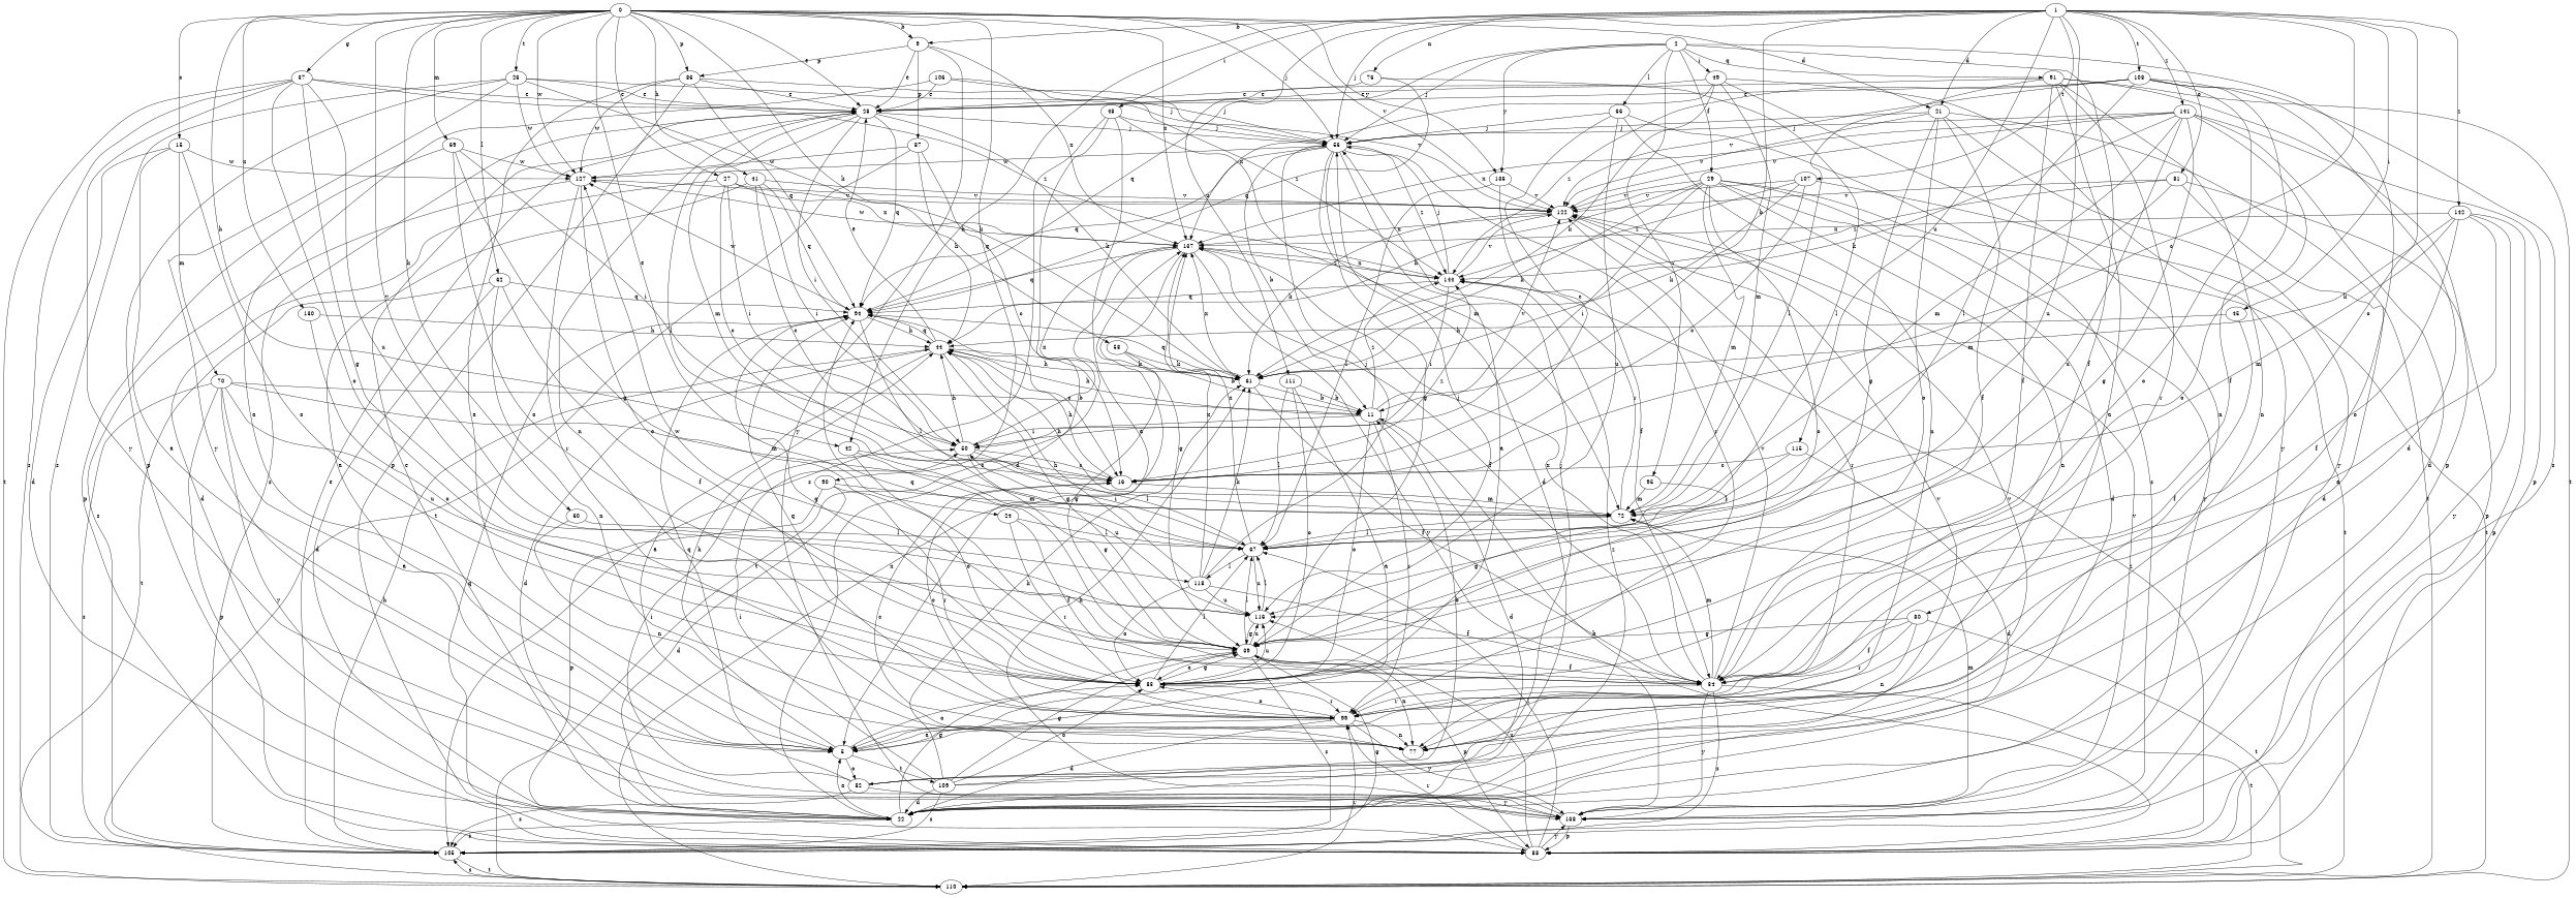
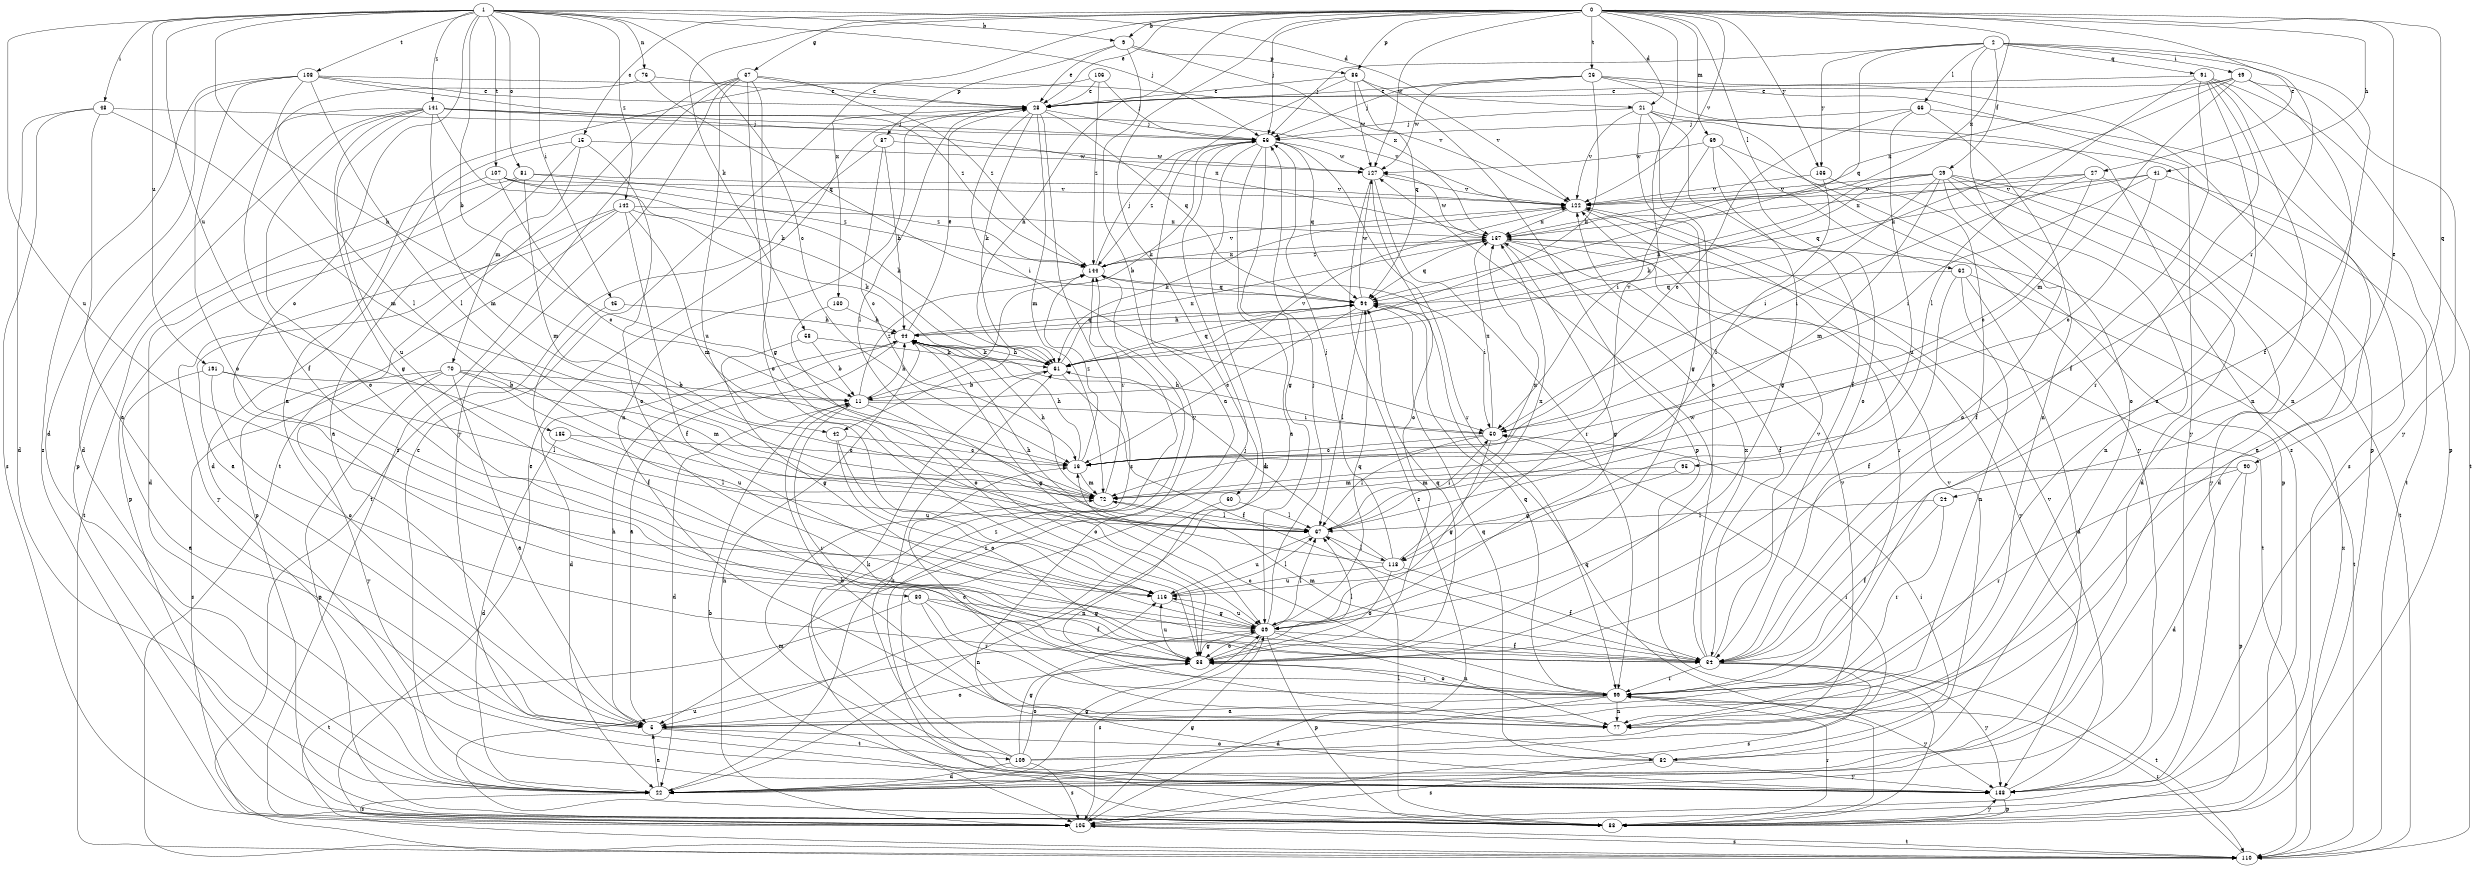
  strict digraph {
    0
    9
    15
    n4 [label=21]
    24
    26
    27
    28
    37
    41
    42
    56
    58
    60
    62
    69
    86
    90
    118
    122
    127
    130
    n23 [label=137]
    136
    87
    138
    5
    83
    22
    70
    34
    39
    110
    99
    67
    105
    61
    88
    16
    50
    94
    72
    77
    116
    144
    11
    44
    1
    45
    48
    76
    80
    81
    107
    108
-   111
-   115
+   111 [label=191]
+   115 [label=185]
    141
    142
    2
    29
    49
    66
    82
    91
    95
    109
    106
    0 -> 9 [label=b]
    0 -> 15 [label=c]
    0 -> n4 [label=d]
    0 -> 24 [label=e]
    0 -> 26 [label=t]
    0 -> 27 [label=e]
    0 -> 28 [label=e]
    0 -> 37 [label=g]
    0 -> 41 [label=h]
    0 -> 42 [label=h]
    0 -> 56 [label=j]
    0 -> 58 [label=k]
    0 -> 60 [label=k]
    0 -> 62 [label=l]
    0 -> 69 [label=m]
    0 -> 86 [label=p]
    0 -> 90 [label=q]
    0 -> 118 [label=v]
    0 -> 122 [label=v]
    0 -> 127 [label=w]
    0 -> 130 [label=x]
    0 -> n23 [label=x]
    0 -> 136 [label=y]
    9 -> 28 [label=e]
    9 -> 86 [label=p]
    9 -> n23 [label=x]
    9 -> 87 [label=p]
    9 -> 138 [label=y]
    15 -> 127 [label=w]
    15 -> 5 [label=a]
    15 -> 83 [label=o]
    15 -> 22 [label=d]
    15 -> 70 [label=m]
    n4 -> 56 [label=j]
    n4 -> 122 [label=v]
    n4 -> 138 [label=y]
    n4 -> 83 [label=o]
    n4 -> 34 [label=f]
    n4 -> 39 [label=g]
    n4 -> 110 [label=t]
    24 -> 34 [label=f]
    24 -> 99 [label=r]
    24 -> 67 [label=l]
    26 -> 28 [label=e]
    26 -> 56 [label=j]
    26 -> 127 [label=w]
    26 -> 138 [label=y]
    26 -> 105 [label=s]
    26 -> 61 [label=k]
    26 -> 88 [label=p]
    27 -> 122 [label=v]
    27 -> n23 [label=x]
    27 -> 22 [label=d]
    27 -> 16 [label=c]
    27 -> 50 [label=i]
    28 -> 56 [label=j]
    28 -> 67 [label=l]
    28 -> 105 [label=s]
    28 -> 61 [label=k]
    28 -> 50 [label=i]
    28 -> 94 [label=q]
    28 -> 72 [label=m]
    28 -> 77 [label=n]
    37 -> 28 [label=e]
    37 -> 138 [label=y]
    37 -> 83 [label=o]
    37 -> 39 [label=g]
    37 -> 110 [label=t]
    37 -> 105 [label=s]
    37 -> 116 [label=u]
    37 -> 144 [label=z]
    41 -> 122 [label=v]
    41 -> 5 [label=a]
    41 -> 16 [label=c]
    41 -> 50 [label=i]
    41 -> 94 [label=q]
    42 -> 83 [label=o]
    42 -> 16 [label=c]
    42 -> 116 [label=u]
    56 -> 127 [label=w]
    56 -> 5 [label=a]
    56 -> 22 [label=d]
    56 -> 39 [label=g]
    56 -> 99 [label=r]
    56 -> 94 [label=q]
    56 -> 144 [label=z]
    56 -> 11 [label=b]
    58 -> 39 [label=g]
    58 -> 61 [label=k]
    58 -> 11 [label=b]
    60 -> 67 [label=l]
    60 -> 77 [label=n]
    62 -> 22 [label=d]
    62 -> 34 [label=f]
    62 -> 110 [label=t]
    62 -> 94 [label=q]
    62 -> 77 [label=n]
    69 -> 127 [label=w]
    69 -> 83 [label=o]
    69 -> 39 [label=g]
    69 -> 88 [label=p]
    69 -> 50 [label=i]
    86 -> 28 [label=e]
    86 -> 122 [label=v]
    86 -> 127 [label=w]
    86 -> 5 [label=a]
    86 -> 88 [label=p]
    86 -> 94 [label=q]
    90 -> 22 [label=d]
    90 -> 99 [label=r]
    90 -> 88 [label=p]
    90 -> 72 [label=m]
    118 -> 56 [label=j]
    118 -> n23 [label=x]
    118 -> 83 [label=o]
    118 -> 34 [label=f]
    118 -> 61 [label=k]
    118 -> 116 [label=u]
    118 -> 44 [label=h]
    122 -> n23 [label=x]
    122 -> 99 [label=r]
    122 -> 61 [label=k]
    127 -> 122 [label=v]
    127 -> 83 [label=o]
    127 -> 99 [label=r]
    127 -> 105 [label=s]
    130 -> 83 [label=o]
    130 -> 44 [label=h]
    n23 -> 127 [label=w]
    n23 -> 138 [label=y]
    n23 -> 34 [label=f]
    n23 -> 39 [label=g]
    n23 -> 110 [label=t]
    n23 -> 94 [label=q]
    n23 -> 144 [label=z]
    136 -> 122 [label=v]
    136 -> 34 [label=f]
    136 -> 67 [label=l]
    87 -> 127 [label=w]
    87 -> 110 [label=t]
    87 -> 16 [label=c]
    87 -> 44 [label=h]
    138 -> 122 [label=v]
    138 -> 61 [label=k]
    138 -> 88 [label=p]
    138 -> 72 [label=m]
    5 -> 83 [label=o]
    5 -> 44 [label=h]
    5 -> 82 [label=o]
    5 -> 109 [label=t]
    83 -> 39 [label=g]
    83 -> 99 [label=r]
    83 -> 67 [label=l]
    83 -> 94 [label=q]
    83 -> 116 [label=u]
    22 -> 28 [label=e]
    22 -> 5 [label=a]
    22 -> 39 [label=g]
    22 -> 105 [label=s]
    22 -> 144 [label=z]
    70 -> 138 [label=y]
    70 -> 5 [label=a]
    70 -> 105 [label=s]
    70 -> 88 [label=p]
    70 -> 72 [label=m]
    70 -> 116 [label=u]
    70 -> 11 [label=b]
    34 -> 122 [label=v]
    34 -> 127 [label=w]
    34 -> n23 [label=x]
    34 -> 138 [label=y]
    34 -> 110 [label=t]
    34 -> 99 [label=r]
    34 -> 105 [label=s]
    34 -> 72 [label=m]
    39 -> 56 [label=j]
    39 -> 83 [label=o]
    39 -> 34 [label=f]
    39 -> 67 [label=l]
    39 -> 105 [label=s]
    39 -> 88 [label=p]
    39 -> 94 [label=q]
    39 -> 77 [label=n]
    39 -> 116 [label=u]
    110 -> n23 [label=x]
    110 -> 99 [label=r]
    110 -> 105 [label=s]
    99 -> 138 [label=y]
    99 -> 5 [label=a]
    99 -> 83 [label=o]
    99 -> 22 [label=d]
    99 -> 16 [label=c]
    99 -> 94 [label=q]
    99 -> 77 [label=n]
    67 -> 118 [label=l]
    67 -> n23 [label=x]
    67 -> 50 [label=i]
    67 -> 116 [label=u]
    105 -> 28 [label=e]
    105 -> 39 [label=g]
    105 -> 110 [label=t]
    105 -> 44 [label=h]
    61 -> n23 [label=x]
    61 -> 34 [label=f]
    61 -> 94 [label=q]
    61 -> 11 [label=b]
    61 -> 44 [label=h]
    88 -> 138 [label=y]
    88 -> 99 [label=r]
    88 -> 67 [label=l]
    88 -> 94 [label=q]
    88 -> 116 [label=u]
    88 -> 144 [label=z]
    88 -> 11 [label=b]
    16 -> 72 [label=m]
    16 -> 144 [label=z]
    16 -> 44 [label=h]
    50 -> n23 [label=x]
    50 -> 39 [label=g]
    50 -> 67 [label=l]
    50 -> 16 [label=c]
    50 -> 44 [label=h]
    94 -> 127 [label=w]
    94 -> 67 [label=l]
    94 -> 16 [label=c]
    94 -> 44 [label=h]
    72 -> 67 [label=l]
    72 -> 144 [label=r]
    72 -> 44 [label=h]
    77 -> 16 [label=c]
    116 -> 39 [label=g]
    116 -> 67 [label=l]
    144 -> 56 [label=j]
    144 -> 122 [label=v]
    144 -> n23 [label=x]
    144 -> 50 [label=i]
    144 -> 94 [label=q]
    11 -> 122 [label=v]
    11 -> 83 [label=o]
    11 -> 22 [label=d]
    11 -> 99 [label=r]
    11 -> 50 [label=i]
    11 -> 144 [label=z]
    11 -> 44 [label=h]
    44 -> 28 [label=e]
    44 -> 5 [label=a]
    44 -> 22 [label=d]
    44 -> 39 [label=g]
    44 -> 61 [label=k]
    44 -> 94 [label=q]
    1 -> 9 [label=b]
    1 -> n4 [label=d]
    1 -> 42 [label=h]
    1 -> 56 [label=j]
    1 -> 16 [label=c]
    1 -> 116 [label=u]
    1 -> 11 [label=b]
    1 -> 45 [label=i]
    1 -> 48 [label=i]
    1 -> 76 [label=n]
    1 -> 80 [label=o]
    1 -> 81 [label=o]
    1 -> 107 [label=t]
    1 -> 108 [label=t]
    1 -> 111 [label=u]
    1 -> 115 [label=u]
    1 -> 141 [label=z]
    1 -> 142 [label=z]
    45 -> 34 [label=f]
    45 -> 44 [label=h]
    48 -> 56 [label=j]
    48 -> 5 [label=a]
    48 -> 22 [label=d]
    48 -> 105 [label=s]
    48 -> 72 [label=m]
    76 -> 28 [label=e]
    76 -> 67 [label=l]
    76 -> 94 [label=q]
    80 -> 34 [label=f]
    80 -> 39 [label=g]
    80 -> 110 [label=t]
    80 -> 99 [label=r]
    80 -> 77 [label=n]
    81 -> 122 [label=v]
    81 -> 22 [label=d]
    81 -> 88 [label=p]
    81 -> 72 [label=m]
    81 -> 144 [label=z]
    107 -> 122 [label=v]
    107 -> 110 [label=t]
    107 -> 61 [label=k]
    107 -> 16 [label=c]
    107 -> 144 [label=z]
    108 -> 28 [label=e]
    108 -> 122 [label=v]
    108 -> 83 [label=o]
    108 -> 22 [label=d]
    108 -> 34 [label=f]
    108 -> 67 [label=l]
    108 -> 105 [label=s]
    108 -> 144 [label=z]
    111 -> 5 [label=a]
    111 -> 83 [label=o]
    111 -> 67 [label=l]
    111 -> 11 [label=b]
    115 -> 22 [label=d]
    115 -> 67 [label=l]
    115 -> 16 [label=c]
    141 -> 56 [label=j]
    141 -> 122 [label=v]
    141 -> n23 [label=x]
    141 -> 83 [label=o]
    141 -> 22 [label=d]
    141 -> 39 [label=g]
    141 -> 61 [label=k]
    141 -> 88 [label=p]
    141 -> 72 [label=m]
    141 -> 116 [label=u]
    142 -> n23 [label=x]
    142 -> 138 [label=y]
    142 -> 5 [label=a]
    142 -> 34 [label=f]
    142 -> 61 [label=k]
    142 -> 88 [label=p]
    142 -> 72 [label=m]
    2 -> 56 [label=j]
    2 -> 136 [label=y]
    2 -> 34 [label=f]
    2 -> 94 [label=q]
    2 -> 29 [label=f]
    2 -> 49 [label=i]
    2 -> 66 [label=l]
    2 -> 82 [label=o]
    2 -> 91 [label=q]
    2 -> 95 [label=r]
    29 -> 122 [label=v]
    29 -> 138 [label=y]
    29 -> 83 [label=o]
    29 -> 22 [label=d]
    29 -> 110 [label=t]
    29 -> 61 [label=k]
    29 -> 50 [label=i]
    29 -> 72 [label=m]
    29 -> 77 [label=n]
    29 -> 44 [label=h]
    49 -> 28 [label=e]
    49 -> n23 [label=x]
    49 -> 138 [label=y]
    49 -> 61 [label=k]
    49 -> 72 [label=m]
    49 -> 77 [label=n]
    66 -> 56 [label=j]
    66 -> 105 [label=s]
    66 -> 16 [label=c]
    66 -> 77 [label=n]
    66 -> 116 [label=u]
    82 -> 122 [label=v]
    82 -> 138 [label=y]
    82 -> 105 [label=s]
    82 -> 50 [label=i]
    82 -> 94 [label=q]
    82 -> 11 [label=b]
    91 -> 28 [label=e]
    91 -> 5 [label=a]
    91 -> 34 [label=f]
    91 -> 110 [label=t]
    91 -> 99 [label=r]
    91 -> 67 [label=l]
    91 -> 88 [label=p]
    91 -> 77 [label=n]
-   95 -> 39 [label=g]
+   95 -> 118 [label=g]
    95 -> 72 [label=m]
    109 -> 56 [label=j]
    109 -> 122 [label=v]
    109 -> 83 [label=o]
    109 -> 22 [label=d]
    109 -> 39 [label=g]
    109 -> 105 [label=s]
    109 -> 61 [label=k]
    109 -> 50 [label=i]
    106 -> 28 [label=e]
    106 -> 56 [label=j]
    106 -> 5 [label=a]
    106 -> 144 [label=z]
  }
